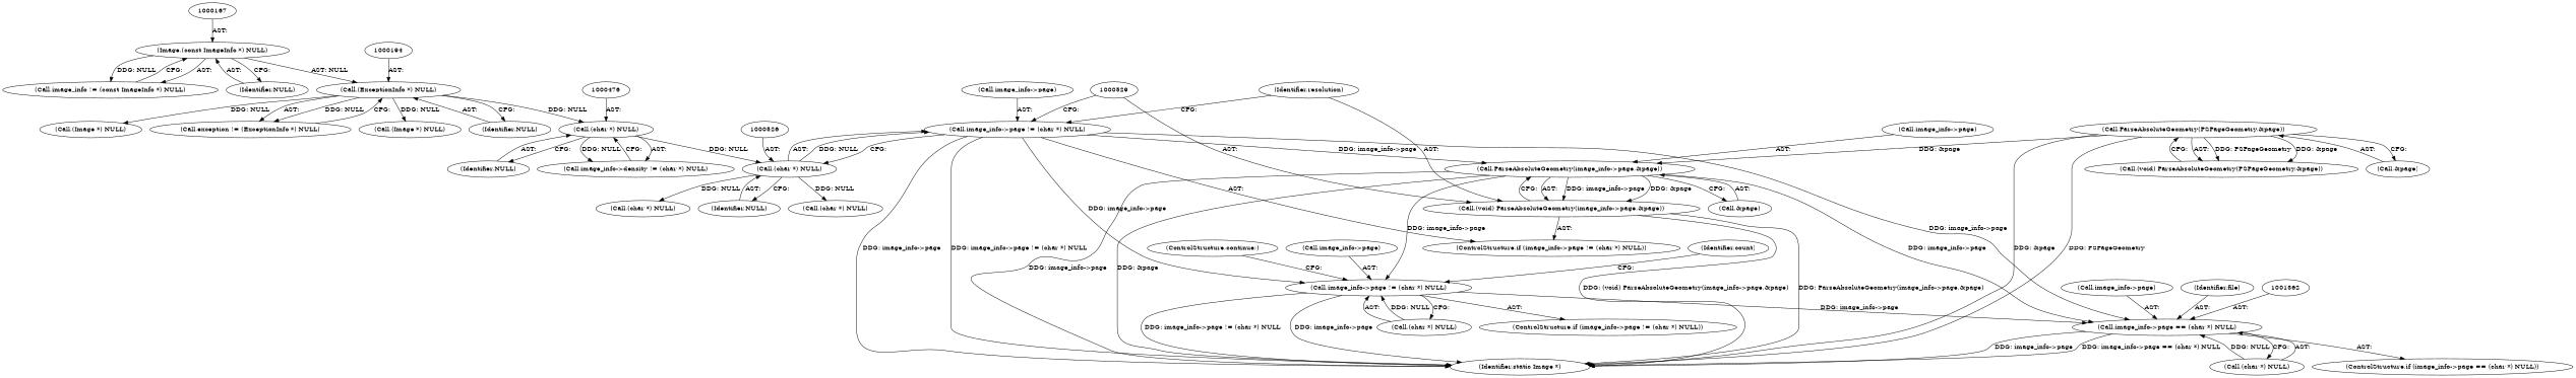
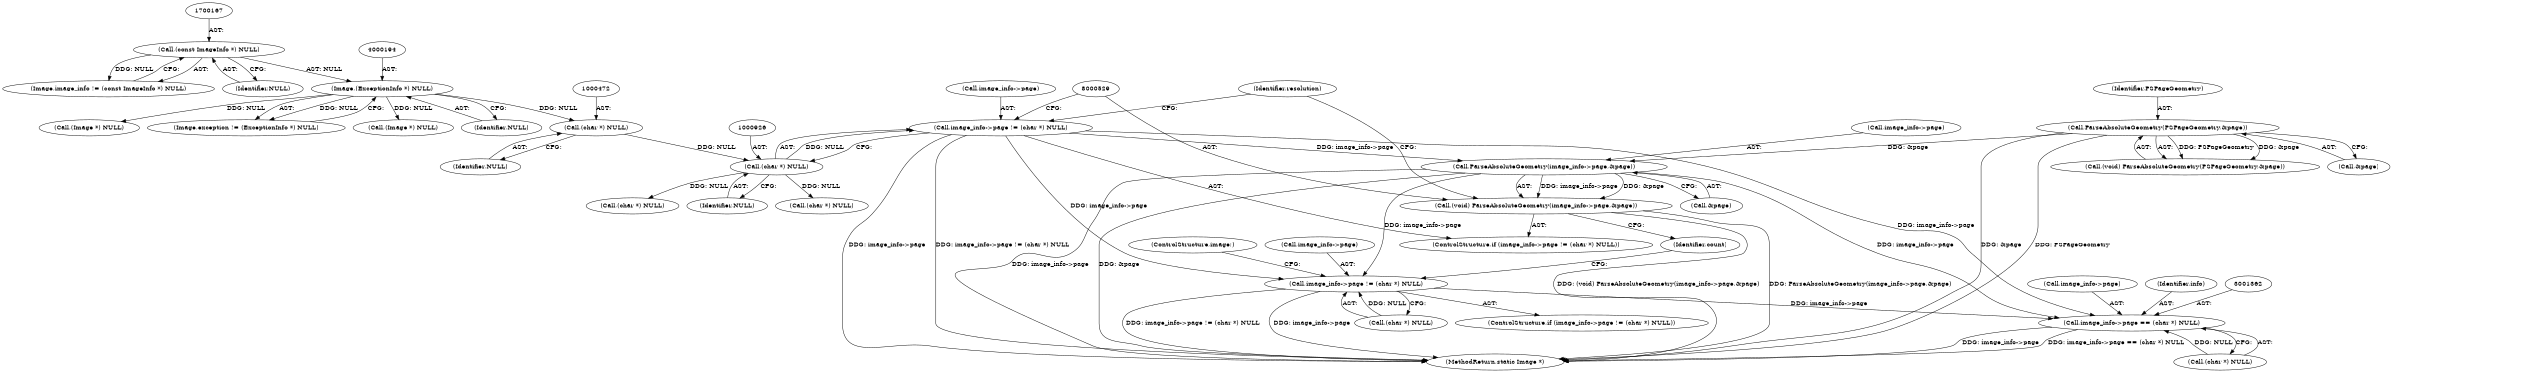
  digraph {
    n1 [label="(Call,ParseAbsoluteGeometry(image_info->page,&page))"]
    n2 [label="(Call,(void) ParseAbsoluteGeometry(image_info->page,&page))"]
    n3 [label="(Call,image_info->page != (char *) NULL)"]
    n4 [label="(Call,image_info->page == (char *) NULL)"]
-   n5 [label="(Identifier,static Image *)"]
+   n5 [label="(MethodReturn,static Image *)"]
    n6 [label="(Call,&page)"]
    n7 [label="(ControlStructure,if (image_info->page != (char *) NULL))"]
    n8 [label="(ControlStructure,if (image_info->page != (char *) NULL))"]
    n9 [label="(Call,(char *) NULL)"]
-   n10 [label="(ControlStructure,if (image_info->page == (char *) NULL))"]
    n11 [label="(Call,(char *) NULL)"]
    n12 [label="(Call,image_info->page != (char *) NULL)"]
    n13 [label="(Call,(char *) NULL)"]
    n14 [label="(Call,(char *) NULL)"]
    n15 [label="(Call,(char *) NULL)"]
    n16 [label="(Identifier,NULL)"]
    n17 [label="(Call,(char *) NULL)"]
-   n18 [label="(Call,image_info->density != (char *) NULL)"]
    n19 [label="(Identifier,NULL)"]
-   n20 [label="(Call,(ExceptionInfo *) NULL)"]
-   n21 [label="(Call,exception != (ExceptionInfo *) NULL)"]
+   n20 [label="(Image,(ExceptionInfo *) NULL)"]
+   n21 [label="(Image,exception != (ExceptionInfo *) NULL)"]
    n22 [label="(Call,(Image *) NULL)"]
    n23 [label="(Identifier,NULL)"]
    n24 [label="(Call,(Image *) NULL)"]
-   n25 [label="(Image,(const ImageInfo *) NULL)"]
-   n26 [label="(Call,image_info != (const ImageInfo *) NULL)"]
+   n25 [label="(Call,(const ImageInfo *) NULL)"]
+   n26 [label="(Image,image_info != (const ImageInfo *) NULL)"]
    n27 [label="(Identifier,NULL)"]
    n28 [label="(Call,ParseAbsoluteGeometry(PSPageGeometry,&page))"]
    n29 [label="(Call,(void) ParseAbsoluteGeometry(PSPageGeometry,&page))"]
    n30 [label="(Call,&page)"]
+   n31 [label="(Identifier,PSPageGeometry)"]
    n32 [label="(Call,image_info->page)"]
-   n33 [label="(ControlStructure,continue;)"]
+   n33 [label="(ControlStructure,image;)"]
    n34 [label="(Call,image_info->page)"]
    n35 [label="(Identifier,resolution)"]
    n36 [label="(Call,image_info->page)"]
-   n37 [label="(Identifier,file)"]
+   n37 [label="(Identifier,info)"]
    n38 [label="(Identifier,count)"]
    n39 [label="(Call,image_info->page)"]
-   1000529
-   1000526
-   1000476
-   1000194
-   1000167
-   1001362
+   1000529 [label=8000529]
+   1000526 [label=1000926]
+   1000476 [label=1000472]
+   1000194 [label=4000194]
+   1000167 [label=1700167]
+   1001362 [label=3001362]
    n1 -> n2 [label="AST: "]
    n1 -> n2 [label="DDG: image_info->page"]
    n1 -> n2 [label="DDG: &page"]
    n1 -> n3 [label="DDG: image_info->page"]
    n1 -> n4 [label="DDG: image_info->page"]
    n1 -> n5 [label="DDG: image_info->page"]
    n1 -> n5 [label="DDG: &page"]
    n1 -> n6 [label="CFG: "]
-   n2 -> n1 [label="CFG: "]
+   n2 -> n38 [label="CFG: "]
    n2 -> n5 [label="DDG: (void) ParseAbsoluteGeometry(image_info->page,&page)"]
    n2 -> n5 [label="DDG: ParseAbsoluteGeometry(image_info->page,&page)"]
    n2 -> n7 [label="AST: "]
    n3 -> n4 [label="DDG: image_info->page"]
    n3 -> n5 [label="DDG: image_info->page != (char *) NULL"]
    n3 -> n5 [label="DDG: image_info->page"]
    n3 -> n8 [label="AST: "]
    n3 -> n9 [label="CFG: "]
    n4 -> n5 [label="DDG: image_info->page"]
    n4 -> n5 [label="DDG: image_info->page == (char *) NULL"]
-   n4 -> n10 [label="AST: "]
    n4 -> n11 [label="CFG: "]
    n6 -> n1 [label="AST: "]
    n9 -> n3 [label="AST: "]
    n9 -> n3 [label="DDG: NULL"]
    n11 -> n4 [label="AST: "]
    n11 -> n4 [label="DDG: NULL"]
    n12 -> n1 [label="DDG: image_info->page"]
    n12 -> n3 [label="DDG: image_info->page"]
    n12 -> n4 [label="DDG: image_info->page"]
    n12 -> n5 [label="DDG: image_info->page"]
    n12 -> n5 [label="DDG: image_info->page != (char *) NULL"]
    n12 -> n7 [label="AST: "]
    n12 -> n13 [label="CFG: "]
    n13 -> n12 [label="AST: "]
    n13 -> n12 [label="DDG: NULL"]
    n13 -> n14 [label="DDG: NULL"]
    n13 -> n15 [label="DDG: NULL"]
    n13 -> n16 [label="CFG: "]
    n16 -> n13 [label="AST: "]
    n17 -> n13 [label="DDG: NULL"]
-   n17 -> n18 [label="AST: "]
-   n17 -> n18 [label="DDG: NULL"]
    n17 -> n19 [label="CFG: "]
-   n18 -> n17 [label="CFG: "]
    n19 -> n17 [label="AST: "]
    n20 -> n17 [label="DDG: NULL"]
    n20 -> n21 [label="AST: "]
    n20 -> n21 [label="DDG: NULL"]
    n20 -> n22 [label="DDG: NULL"]
    n20 -> n23 [label="CFG: "]
    n20 -> n24 [label="DDG: NULL"]
    n21 -> n20 [label="CFG: "]
    n23 -> n20 [label="AST: "]
    n25 -> n20 [label="AST: NULL"]
    n25 -> n26 [label="AST: "]
    n25 -> n26 [label="DDG: NULL"]
    n25 -> n27 [label="CFG: "]
    n26 -> n25 [label="CFG: "]
    n27 -> n25 [label="AST: "]
    n28 -> n1 [label="DDG: &page"]
    n28 -> n5 [label="DDG: &page"]
    n28 -> n5 [label="DDG: PSPageGeometry"]
    n28 -> n29 [label="AST: "]
    n28 -> n29 [label="DDG: PSPageGeometry"]
    n28 -> n29 [label="DDG: &page"]
    n28 -> n30 [label="CFG: "]
-   n29 -> n28 [label="CFG: "]
+   n29 -> n28 [label="AST: "]
    n30 -> n28 [label="AST: "]
+   n31 -> n28 [label="AST: "]
    n32 -> n12 [label="AST: "]
    n33 -> n3 [label="CFG: "]
    n34 -> n4 [label="AST: "]
-   n35 -> n2 [label="AST: "]
+   n35 -> n2 [label="CFG: "]
    n35 -> n12 [label="CFG: "]
    n36 -> n1 [label="AST: "]
    n37 -> n4 [label="AST: "]
    n38 -> n3 [label="CFG: "]
    n39 -> n3 [label="AST: "]
    1000529 -> n2 [label="AST: "]
    1000529 -> n12 [label="CFG: "]
    1000526 -> n13 [label="AST: "]
    1000476 -> n17 [label="AST: "]
    1000194 -> n20 [label="AST: "]
    1000167 -> n25 [label="AST: "]
    1001362 -> n4 [label="AST: "]
  }
